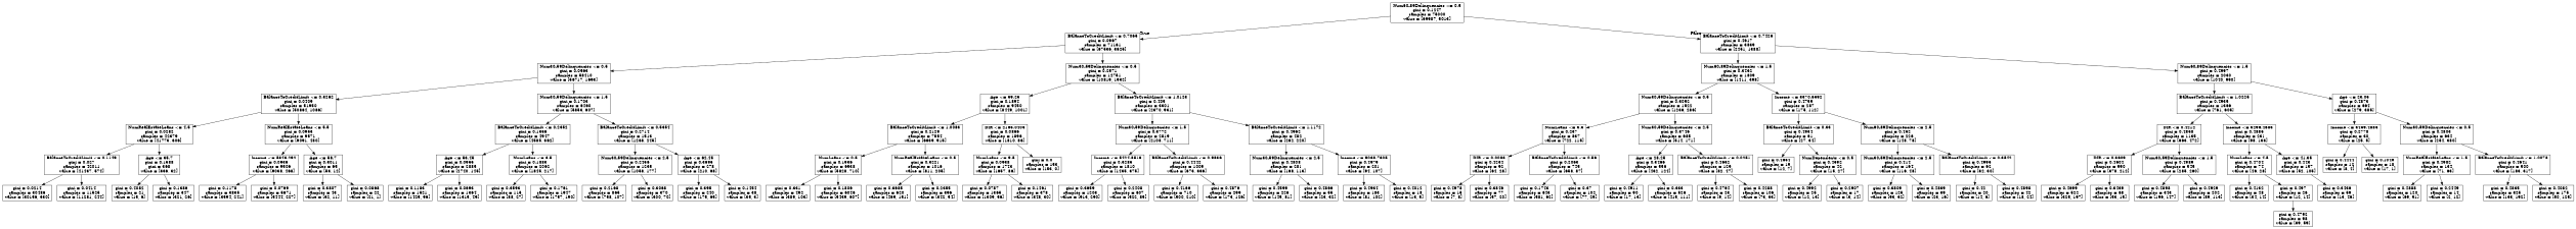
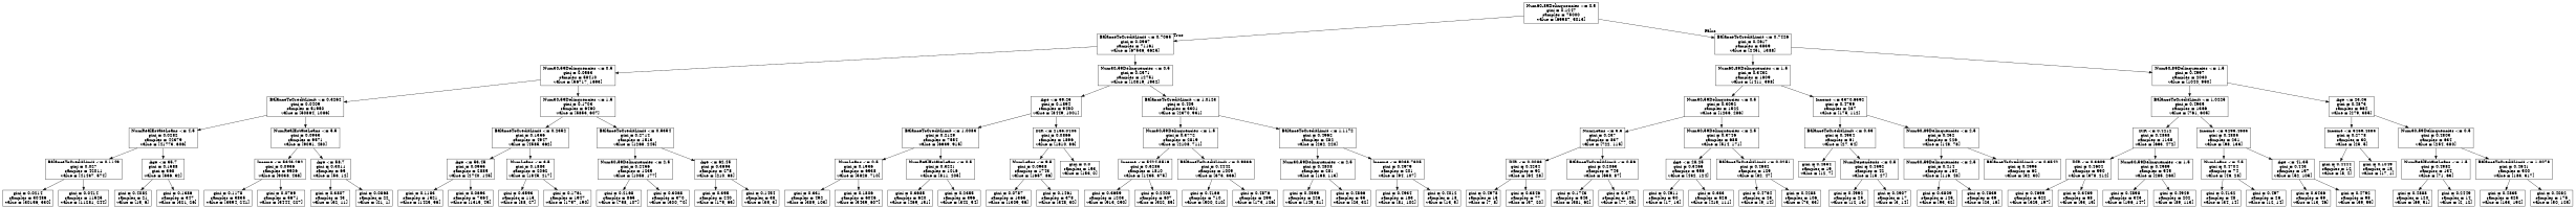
  digraph {
    node [shape=box]
    n1 [label="Num60-89Delinquencies <= 0.5\ngini = 0.1247\nsamples = 75000\nvalue = [69987, 5013]"]
    n2 [label="BalanceToCreditLimit <= 0.7065\ngini = 0.0967\nsamples = 71161\nvalue = [67536, 3625]"]
    n3 [label="BalanceToCreditLimit <= 0.7426\ngini = 0.4617\nsamples = 3839\nvalue = [2451, 1388]"]
    n4 [label="Num30-59Delinquencies <= 0.5\ngini = 0.0563\nsamples = 58410\nvalue = [56717, 1693]"]
    n5 [label="Num30-59Delinquencies <= 0.5\ngini = 0.2571\nsamples = 12751\nvalue = [10819, 1932]"]
    n6 [label="Num60-89Delinquencies <= 1.5\ngini = 0.3432\nsamples = 1809\nvalue = [1411, 398]"]
    n7 [label="Num60-89Delinquencies <= 1.5\ngini = 0.4997\nsamples = 2030\nvalue = [1040, 990]"]
    n8 [label="BalanceToCreditLimit <= 0.3262\ngini = 0.0409\nsamples = 51950\nvalue = [50864, 1086]"]
    n9 [label="Num30-59Delinquencies <= 1.5\ngini = 0.1703\nsamples = 6460\nvalue = [5853, 607]"]
    n10 [label="Age <= 59.25\ngini = 0.1894\nsamples = 9450\nvalue = [8449, 1001]"]
    n11 [label="BalanceToCreditLimit <= 1.0123\ngini = 0.405\nsamples = 3301\nvalue = [2370, 931]"]
    n12 [label="NumRealEstateLoans <= 4.5\ngini = 0.0282\nsamples = 42379\nvalue = [41773, 606]"]
    n13 [label="NumRealEstateLoans <= 5.5\ngini = 0.0953\nsamples = 9571\nvalue = [9091, 480]"]
    n14 [label="BalanceToCreditLimit <= 0.2352\ngini = 0.1356\nsamples = 4947\nvalue = [4585, 362]"]
    n15 [label="BalanceToCreditLimit <= 0.5354\ngini = 0.2714\nsamples = 1513\nvalue = [1268, 245]"]
    n16 [label="BalanceToCreditLimit <= 0.1149\ngini = 0.027\nsamples = 42011\nvalue = [41437, 574]"]
    n17 [label="Age <= 35.7\ngini = 0.1588\ngini = 368\nvalue = [336, 32]"]
    n18 [label="Income <= 5343.292\ngini = 0.0936\nsamples = 9506\nvalue = [9038, 468]"]
    n19 [label="Age <= 58.7\ngini = 0.3011\nsamples = 65\nvalue = [53, 12]"]
    n20 [label="gini = 0.0214\nsamples = 30486\nvalue = [30156, 330]"]
    n21 [label="gini = 0.0414\nsamples = 11525\nvalue = [11281, 244]"]
    n22 [label="gini = 0.4082\nsamples = 21\nvalue = [15, 6]"]
    n23 [label="gini = 0.1386\nsamples = 347\nvalue = [321, 26]"]
    n24 [label="gini = 0.1178\nsamples = 3835\nvalue = [3594, 241]"]
    n25 [label="gini = 0.0769\nsamples = 5671\nvalue = [5444, 227]"]
    n26 [label="gini = 0.3807\nsamples = 43\nvalue = [32, 11]"]
    n27 [label="gini = 0.0868\nsamples = 22\nvalue = [21, 1]"]
    n28 [label="Age <= 53.45\ngini = 0.0955\nsamples = 2885\nvalue = [2740, 145]"]
    n29 [label="NumLoans <= 3.5\ngini = 0.1883\nsamples = 2062\nvalue = [1845, 217]"]
    n30 [label="Num30-59Delinquencies <= 2.5\ngini = 0.2456\nsamples = 1235\nvalue = [1058, 177]"]
    n31 [label="Age <= 62.45\ngini = 0.3695\nsamples = 278\nvalue = [210, 68]"]
    n32 [label="gini = 0.1183\nsamples = 1521\nvalue = [1425, 96]"]
-   n33 [label="gini = 0.0693\nsamples = 1364\nvalue = [1315, 49]"]
+   n33 [label="gini = 0.0693\nsamples = 7364\nvalue = [1315, 49]"]
    n34 [label="gini = 0.3593\nsamples = 115\nvalue = [88, 27]"]
    n35 [label="gini = 0.1761\nsamples = 1947\nvalue = [1757, 190]"]
    n36 [label="gini = 0.2168\nsamples = 865\nvalue = [758, 107]"]
    n37 [label="gini = 0.3068\nsamples = 370\nvalue = [300, 70]"]
    n38 [label="gini = 0.395\nsamples = 240\nvalue = [175, 65]"]
    n39 [label="gini = 0.1454\nsamples = 38\nvalue = [35, 3]"]
    n40 [label="BalanceToCreditLimit <= 1.0083\ngini = 0.2129\nsamples = 7554\nvalue = [6639, 915]"]
    n41 [label="DIR <= 2165.0403\ngini = 0.0866\nsamples = 1896\nvalue = [1810, 86]"]
    n42 [label="Num30-59Delinquencies <= 1.5\ngini = 0.3772\nsamples = 2819\nvalue = [2108, 711]"]
    n43 [label="BalanceToCreditLimit <= 1.1172\ngini = 0.4962\nsamples = 482\nvalue = [262, 220]"]
    n44 [label="NumLoans <= 0.5\ngini = 0.1936\nsamples = 6538\nvalue = [5828, 710]"]
    n45 [label="NumRealEstateLoans <= 0.5\ngini = 0.3221\nsamples = 1016\nvalue = [811, 205]"]
    n46 [label="NumLoans <= 9.5\ngini = 0.0938\nsamples = 1743\nvalue = [1657, 86]"]
    n47 [label="gini = 0.0\nsamples = 153\nvalue = [153, 0]"]
    n48 [label="gini = 0.331\nsamples = 492\nvalue = [389, 103]"]
    n49 [label="gini = 0.1806\nsamples = 6046\nvalue = [5439, 607]"]
    n50 [label="gini = 0.3685\nsamples = 620\nvalue = [469, 151]"]
    n51 [label="gini = 0.2355\nsamples = 396\nvalue = [342, 54]"]
    n52 [label="gini = 0.0787\nsamples = 1365\nvalue = [1309, 56]"]
    n53 [label="gini = 0.1461\nsamples = 378\nvalue = [348, 30]"]
    n54 [label="Income <= 5424.8516\ngini = 0.3285\nsamples = 1810\nvalue = [1435, 375]"]
    n55 [label="BalanceToCreditLimit <= 0.9836\ngini = 0.4442\nsamples = 1009\nvalue = [673, 336]"]
    n56 [label="Num30-59Delinquencies <= 2.5\ngini = 0.4808\nsamples = 281\nvalue = [168, 113]"]
    n57 [label="Income <= 9038.7305\ngini = 0.4979\nsamples = 201\nvalue = [94, 107]"]
    n58 [label="gini = 0.3659\nsamples = 1203\nvalue = [913, 290]"]
    n59 [label="gini = 0.2408\nsamples = 607\nvalue = [522, 85]"]
    n60 [label="gini = 0.4166\nsamples = 710\nvalue = [500, 210]"]
    n61 [label="gini = 0.4876\nsamples = 299\nvalue = [173, 126]"]
    n62 [label="gini = 0.4599\nsamples = 226\nvalue = [145, 81]"]
    n63 [label="gini = 0.4866\nsamples = 55\nvalue = [23, 32]"]
    n64 [label="gini = 0.4934\nsamples = 183\nvalue = [81, 102]"]
    n65 [label="gini = 0.4012\nsamples = 18\nvalue = [13, 5]"]
    n66 [label="Num30-59Delinquencies <= 0.5\ngini = 0.3052\nsamples = 1522\nvalue = [1236, 286]"]
    n67 [label="Income <= 3370.6592\ngini = 0.4759\nsamples = 287\nvalue = [175, 112]"]
    n68 [label="BalanceToCreditLimit <= 1.0225\ngini = 0.4935\nsamples = 1366\nvalue = [761, 605]"]
    n69 [label="Age <= 23.05\ngini = 0.4873\nsamples = 664\nvalue = [279, 385]"]
    n70 [label="NumLoans <= 3.5\ngini = 0.237\nsamples = 837\nvalue = [722, 115]"]
    n71 [label="Num30-59Delinquencies <= 2.5\ngini = 0.3746\nsamples = 685\nvalue = [514, 171]"]
    n72 [label="BalanceToCreditLimit <= 0.33\ngini = 0.4934\nsamples = 61\nvalue = [27, 34]"]
    n73 [label="Num60-89Delinquencies <= 2.5\ngini = 0.452\nsamples = 226\nvalue = [148, 78]"]
    n74 [label="DIR <= 0.0083\ngini = 0.4234\nsamples = 92\nvalue = [64, 28]"]
    n75 [label="BalanceToCreditLimit <= 0.56\ngini = 0.2063\nsamples = 745\nvalue = [658, 87]"]
    n76 [label="Age <= 28.25\ngini = 0.3466\nsamples = 556\nvalue = [432, 124]"]
    n77 [label="BalanceToCreditLimit <= 0.0251\ngini = 0.4632\nsamples = 129\nvalue = [82, 47]"]
    n78 [label="gini = 0.4978\nsamples = 15\nvalue = [7, 8]"]
    n79 [label="gini = 0.3846\nsamples = 77\nvalue = [57, 20]"]
    n80 [label="gini = 0.1743\nsamples = 643\nvalue = [581, 62]"]
    n81 [label="gini = 0.37\nsamples = 102\nvalue = [77, 25]"]
    n82 [label="gini = 0.4911\nsamples = 90\nvalue = [17, 13]"]
    n83 [label="gini = 0.333\nsamples = 526\nvalue = [415, 111]"]
    n84 [label="gini = 0.4764\nsamples = 23\nvalue = [9, 14]"]
    n85 [label="gini = 0.4288\nsamples = 106\nvalue = [73, 33]"]
    n86 [label="gini = 0.4654\nsamples = 19\nvalue = [12, 7]"]
    n87 [label="NumDependents <= 0.5\ngini = 0.4592\nsamples = 42\nvalue = [15, 27]"]
    n88 [label="Num30-59Delinquencies <= 2.5\ngini = 0.414\nsamples = 164\nvalue = [116, 48]"]
    n89 [label="BalanceToCreditLimit <= 0.3542\ngini = 0.4995\nsamples = 62\nvalue = [32, 30]"]
    n90 [label="gini = 0.4992\nsamples = 25\nvalue = [12, 13]"]
    n91 [label="gini = 0.2907\nsamples = 17\nvalue = [3, 14]"]
    n92 [label="gini = 0.3809\nsamples = 125\nvalue = [93, 32]"]
    n93 [label="gini = 0.4839\nsamples = 39\nvalue = [23, 16]"]
-   n94 [label="gini = 0.42\nsamples = 20\nvalue = [14, 6]"]
-   n95 [label="gini = 0.4898\nsamples = 42\nvalue = [18, 24]"]
    n96 [label="DIR <= 0.4212\ngini = 0.4858\nsamples = 1135\nvalue = [663, 472]"]
    n97 [label="Income <= 3296.4683\ngini = 0.4885\nsamples = 231\nvalue = [98, 133]"]
    n98 [label="Income <= 3459.4883\ngini = 0.2778\nsamples = 30\nvalue = [25, 5]"]
    n99 [label="Num30-59Delinquencies <= 0.5\ngini = 0.4803\nsamples = 634\nvalue = [254, 380]"]
    n100 [label="DIR <= 0.3609\ngini = 0.4604\nsamples = 590\nvalue = [378, 212]"]
    n101 [label="Num30-59Delinquencies <= 1.5\ngini = 0.4989\nsamples = 545\nvalue = [285, 260]"]
    n102 [label="NumLoans <= 4.5\ngini = 0.4704\nsamples = 74\nvalue = [46, 28]"]
    n103 [label="Age <= 41.35\ngini = 0.443\nsamples = 157\nvalue = [52, 105]"]
    n104 [label="gini = 0.4699\nsamples = 522\nvalue = [325, 197]"]
    n105 [label="gini = 0.3439\nsamples = 68\nvalue = [53, 15]"]
    n106 [label="gini = 0.4898\nsamples = 343\nvalue = [196, 147]"]
    n107 [label="gini = 0.4929\nsamples = 202\nvalue = [89, 113]"]
    n108 [label="gini = 0.4132\nsamples = 48\nvalue = [34, 14]"]
    n109 [label="gini = 0.497\nsamples = 26\nvalue = [12, 14]"]
    n110 [label="gini = 0.3436\nsamples = 59\nvalue = [13, 46]"]
    n111 [label="gini = 0.4792\nsamples = 98\nvalue = [39, 59]"]
    n112 [label="gini = 0.4444\nsamples = 12\nvalue = [8, 4]"]
    n113 [label="gini = 0.1049\nsamples = 18\nvalue = [17, 1]"]
    n114 [label="NumRealEstateLoans <= 1.5\ngini = 0.4982\nsamples = 134\nvalue = [71, 63]"]
    n115 [label="BalanceToCreditLimit <= 1.0078\ngini = 0.4641\nsamples = 500\nvalue = [183, 317]"]
    n116 [label="gini = 0.4888\nsamples = 120\nvalue = [69, 51]"]
    n117 [label="gini = 0.2449\nsamples = 14\nvalue = [2, 12]"]
    n118 [label="gini = 0.4835\nsamples = 325\nvalue = [133, 192]"]
    n119 [label="gini = 0.4082\nsamples = 175\nvalue = [50, 125]"]
    n1 -> n2 [headlabel=True labelangle=45 labeldistance=2.5]
    n1 -> n3 [headlabel=False labelangle=-45 labeldistance=2.5]
    n2 -> n4
    n2 -> n5
    n3 -> n6
    n3 -> n7
    n4 -> n8
    n4 -> n9
    n5 -> n10
    n5 -> n11
    n6 -> n66
    n6 -> n67
    n7 -> n68
    n7 -> n69
    n8 -> n12
    n8 -> n13
    n9 -> n14
    n9 -> n15
    n10 -> n40
    n10 -> n41
    n11 -> n42
    n11 -> n43
    n12 -> n16
    n12 -> n17
    n13 -> n18
    n13 -> n19
    n14 -> n28
    n14 -> n29
    n15 -> n30
    n15 -> n31
    n16 -> n20
    n16 -> n21
    n17 -> n22
    n17 -> n23
    n18 -> n24
    n18 -> n25
    n19 -> n26
    n19 -> n27
    n28 -> n32
    n28 -> n33
    n29 -> n34
    n29 -> n35
    n30 -> n36
    n30 -> n37
    n31 -> n38
    n31 -> n39
    n40 -> n44
    n40 -> n45
    n41 -> n46
    n41 -> n47
    n42 -> n54
    n42 -> n55
    n43 -> n56
    n43 -> n57
    n44 -> n48
    n44 -> n49
    n45 -> n50
    n45 -> n51
    n46 -> n52
    n46 -> n53
    n54 -> n58
    n54 -> n59
    n55 -> n60
    n55 -> n61
    n56 -> n62
    n56 -> n63
    n57 -> n64
    n57 -> n65
    n66 -> n70
    n66 -> n71
    n67 -> n72
    n67 -> n73
    n68 -> n96
    n68 -> n97
    n69 -> n98
    n69 -> n99
    n70 -> n74
    n70 -> n75
    n71 -> n76
    n71 -> n77
    n72 -> n86
    n72 -> n87
    n73 -> n88
    n73 -> n89
    n74 -> n78
    n74 -> n79
    n75 -> n80
    n75 -> n81
    n76 -> n82
    n76 -> n83
    n77 -> n84
    n77 -> n85
    n87 -> n90
    n87 -> n91
    n88 -> n92
    n88 -> n93
-   n89 -> n94
-   n89 -> n95
    n96 -> n100
    n96 -> n101
    n97 -> n102
    n97 -> n103
    n98 -> n112
    n98 -> n113
    n99 -> n114
    n99 -> n115
    n100 -> n104
    n100 -> n105
    n101 -> n106
    n101 -> n107
    n102 -> n108
    n102 -> n109
    n103 -> n110
-   n109 -> n111
+   n103 -> n111
    n114 -> n116
    n114 -> n117
    n115 -> n118
    n115 -> n119
  }
